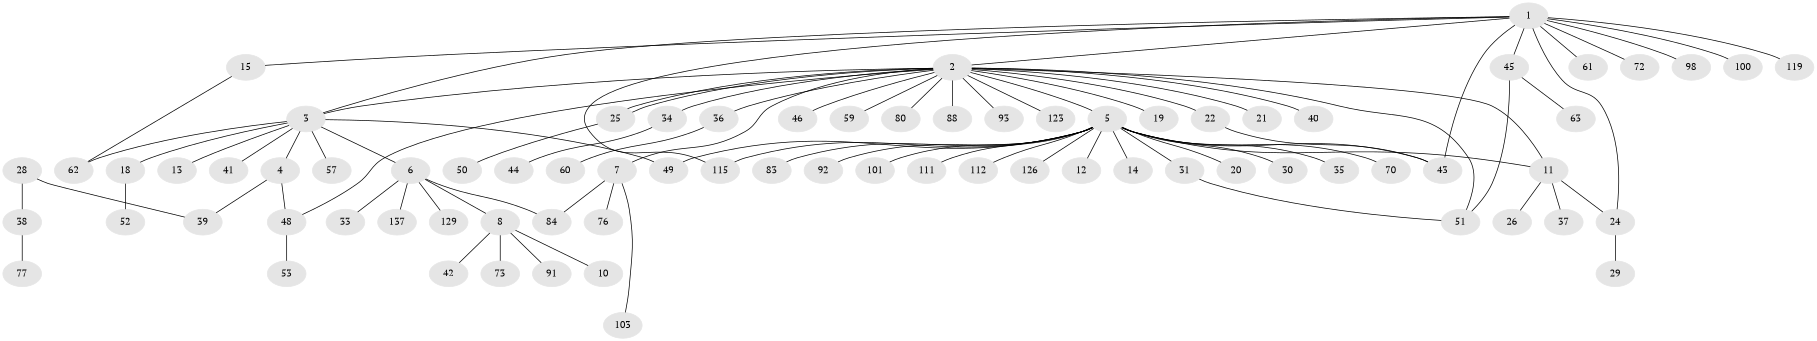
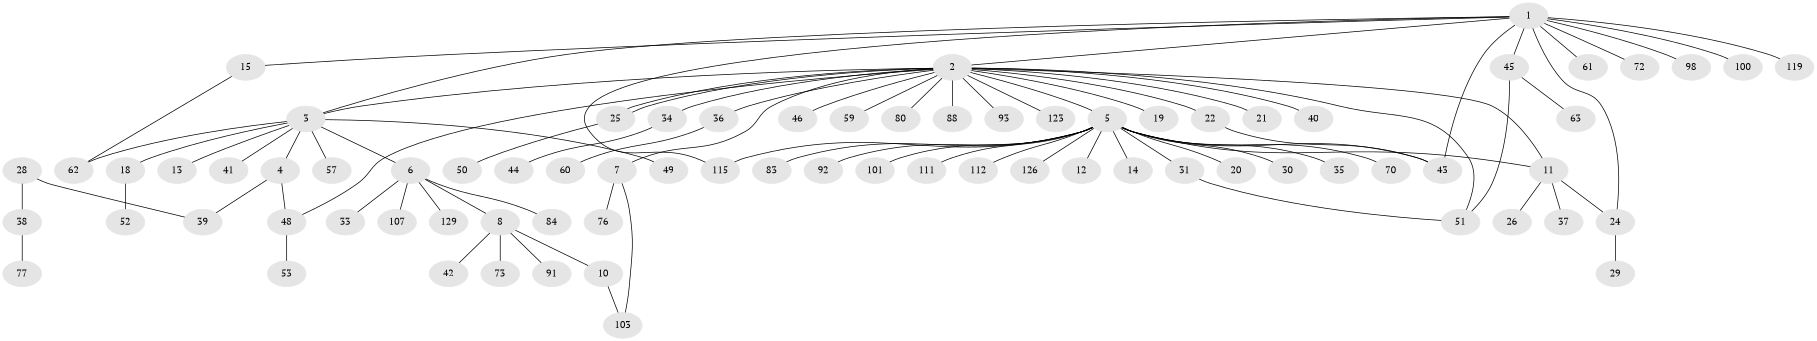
  graph {
    fontname="PT Serif"
    node [color=gray90 fontname="PT Serif" style=filled]
    edge [fontname="PT Serif"]
    1
    2
    3 [super="+55+124+74+118+110+9+56+23+32+27+47"]
    15 [super="+76"]
    24 [super="+79"]
    43
    45 [super="+117"]
    61
    72 [super="+81"]
    98
    100
    115
    119
    5
    7
    11 [super="+68+120+105+71"]
    19
    21
    22 [super="+69+90"]
    25 [super="+84+78"]
    34 [super="+75"]
    36
    40
    46
    48 [super="+85+127+129"]
    51 [super="+64+67+121+82+102"]
    59
    80
    88
    93
    123
    4
    6
    13
    18
    41
    57
    62
    49 [super="+65+113"]
    29
    63
    12
    14
    20
    30
    31
    35 [super="+114+97"]
    70
    83
    92
    101
    111
    112
    126
    n55 [label=84]
    n56 [label=76]
    103
    26
    37
    50 [super="+54"]
    44
    60
    53 [super="+99"]
    39
    8
    33
-   107 [label=137]
+   107
    n68 [label=129]
    52
    28
    38
    10
    42
    73
    91
    77
    1 -- 2
    1 -- 3
    1 -- 15
    1 -- 24
    1 -- 43
    1 -- 45
    1 -- 61
    1 -- 72
    1 -- 98
    1 -- 100
    1 -- 115
    1 -- 119
    2 -- 3
    2 -- 5
    2 -- 7
    2 -- 11
    2 -- 19
    2 -- 21
    2 -- 22
    2 -- 25
    2 -- 25
    2 -- 34
    2 -- 36
    2 -- 40
    2 -- 46
    2 -- 48
    2 -- 51
    2 -- 59
    2 -- 80
    2 -- 88
    2 -- 93
    2 -- 123
    3 -- 4
    3 -- 6
    3 -- 13
    3 -- 18
    3 -- 41
    3 -- 57
    3 -- 62
    3 -- 49
    15 -- 62
    24 -- 29
    45 -- 51
    45 -- 63
    5 -- 43
    5 -- 115
    5 -- 11 [weight=2]
-   5 -- 49
    5 -- 12
    5 -- 14
    5 -- 20
    5 -- 30
    5 -- 31
    5 -- 35
    5 -- 70
    5 -- 83
    5 -- 92
    5 -- 101
    5 -- 111
    5 -- 112
    5 -- 126
-   7 -- n55
    7 -- n56
    7 -- 103
    11 -- 24
    11 -- 26
    11 -- 37
    22 -- 43
    25 -- 50
    34 -- 44
    36 -- 60
    48 -- 53
    4 -- 48
    4 -- 39
    6 -- n55
    6 -- 8
    6 -- 33
    6 -- 107
    6 -- n68
    18 -- 52
    31 -- 51
    8 -- 10
    8 -- 42
    8 -- 73
    8 -- 91
    28 -- 39
    28 -- 38
    38 -- 77
+   10 -- 103
  }
